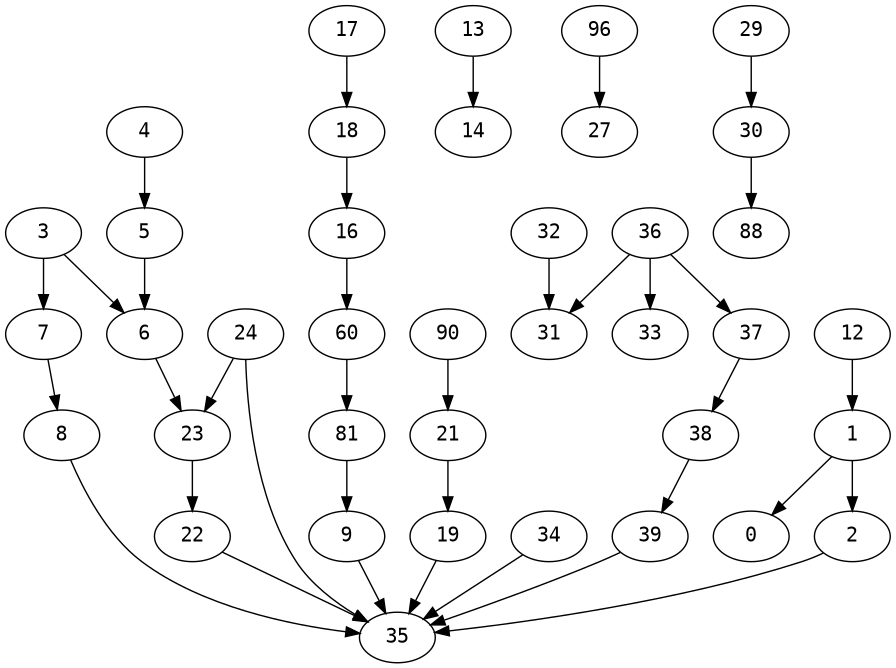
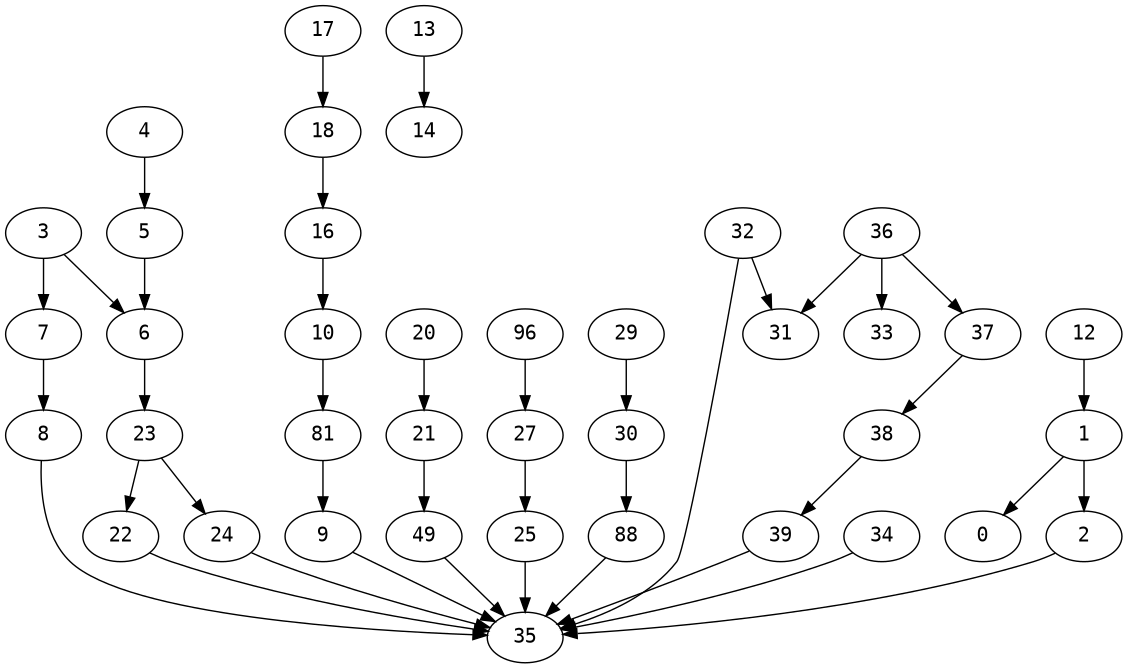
  strict digraph {
    fontname="DejaVu Sans Mono"
    node [exec=109 fontname="DejaVu Sans Mono"]
    edge [comm=11 fontname="DejaVu Sans Mono"]
    0 [exec=147]
    35 [exec=56]
    1 [exec=105]
    2 [exec=158]
    3 [exec=191]
    7 [exec=106]
    6
    5 [exec=138]
    4
    8 [exec=167]
    23 [exec=199]
    22 [exec=190]
    24 [exec=96]
    9 [exec=80]
-   10 [exec=135 label=60]
+   10 [exec=135]
    n16 [exec=178 label=81]
    12 [exec=156]
    13 [exec=94]
    14 [exec=143]
    16 [exec=144]
    17 [exec=175]
    18 [exec=57]
-   19 [exec=188]
-   20 [exec=190 label=90]
+   19 [exec=188 label=49]
+   20 [exec=190]
    21
+   25 [exec=53]
    n27 [exec=121 label=96]
    27 [exec=113]
    n29 [exec=115 label=88]
    29 [exec=185]
    30 [exec=93]
    31 [exec=132]
    32 [exec=177]
    33 [exec=171]
    34 [exec=79]
    36 [exec=129]
    37 [exec=148]
    38 [exec=137]
    39 [exec=157]
    1 -> 0 [comm=13]
    1 -> 2 [comm=18]
    2 -> 35 [comm=9]
    3 -> 7 [comm=6]
    3 -> 6 [comm=5]
    7 -> 8 [comm=6]
    6 -> 23 [comm=10]
    5 -> 6 [comm=19]
    4 -> 5
    8 -> 35 [comm=17]
    23 -> 22 [comm=5]
-   24 -> 23 [comm=14]
+   23 -> 24 [comm=14]
    22 -> 35 [comm=17]
    24 -> 35 [comm=10]
    9 -> 35
    10 -> n16 [comm=16]
    n16 -> 9 [comm=8]
    12 -> 1
    13 -> 14 [comm=18]
    16 -> 10 [comm=8]
    17 -> 18 [comm=17]
    18 -> 16 [comm=14]
    19 -> 35 [comm=20]
    20 -> 21 [comm=5]
    21 -> 19 [comm=15]
+   25 -> 35
    n27 -> 27 [comm=15]
+   27 -> 25 [comm=9]
+   n29 -> 35 [comm=15]
    29 -> 30 [comm=18]
    30 -> n29
+   32 -> 35 [comm=8]
    32 -> 31 [comm=13]
    34 -> 35 [comm=16]
    36 -> 31 [comm=12]
    36 -> 33 [comm=7]
    36 -> 37 [comm=20]
    37 -> 38 [comm=6]
    38 -> 39 [comm=7]
    39 -> 35 [comm=9]
  }
